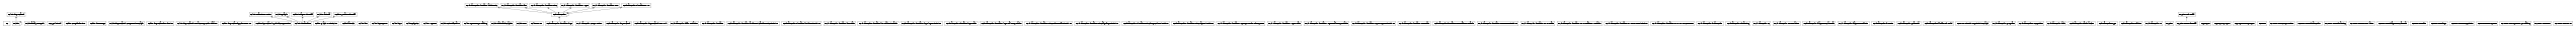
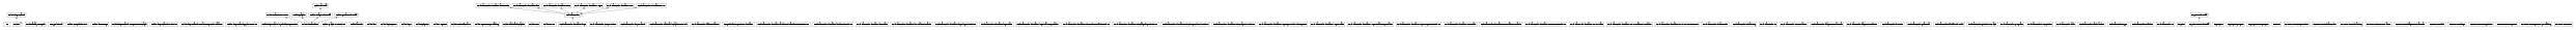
  digraph {
    rankdir=BT
    node [color=black shape=box style=solid]
    edge [arrowhead=open arrowtail=none]
    n1 [label=ec]
    n2 [label="ec.bin"]
    n3 [label="ec.bin.deprecated"]
    n4 [label="ec.bin.analyzeDepth"]
    n5 [label="ec.type.binutil"]
    n6 [label="ec.bin.compiledDriver"]
    n7 [label="ec.bin.demoLogo"]
    n8 [label="ec.bin.deprecated.compressionGraph"]
    n9 [label="ec.bin.deprecated.evolution"]
    n10 [label="ec.bin.deprecated.extractDeepcoderDataset"]
    n11 [label="ec.bin.deprecated.python_server"]
    n12 [label="ec.bin.deprecated.symbolicRegression"]
    n13 [label="ec.bin.examineFrontier"]
    n14 [label="ec.bin.graphVersionSizes"]
    n15 [label="ec.bin.graphs"]
    n16 [label="ec.bin.image_robustfill"]
    n17 [label="ec.bin.launch"]
    n18 [label="ec.bin.list"]
    n19 [label="ec.bin.logReports"]
    n20 [label="ec.bin.logo"]
    n21 [label="ec.bin.physics"]
    n22 [label="ec.bin.rational"]
    n23 [label="ec.bin.rbBaseline"]
    n24 [label="ec.bin.syntax_robustfill"]
    n25 [label="ec.bin.regexes"]
    n26 [label="ec.bin.scientificLaws"]
    n27 [label="ec.bin.symmetryBreaking"]
    n28 [label="ec.bin.taskRankGraphs"]
    n29 [label="ec.bin.text"]
    n30 [label="ec.bin.tower"]
    n31 [label="ec.dreamcoder"]
    n32 [label="ec.dreamcoder.domains.arithmetic"]
    n33 [label="ec.dreamcoder.domains.list"]
    n34 [label="ec.dreamcoder.domains.misc"]
    n35 [label="ec.dreamcoder.domains.regex"]
    n36 [label="ec.dreamcoder.domains.text"]
    n37 [label="ec.dreamcoder.domains.tower"]
    n38 [label="ec.dreamcoder.domains.logo"]
    n39 [label="ec.dreamcoder.compression"]
    n40 [label="ec.dreamcoder.deprecated"]
-   n41 [label="ec.dreamcoder.deprecated.network"]
+   n41 [label="ec.dreamcoder.taskRankGraphs.network"]
    n42 [label="ec.dreamcoder.differentiation"]
-   n43 [label="ec.dreamcoder.domains"]
+   n43 [label="ec.symbolicRegression.domains"]
    n44 [label="ec.dreamcoder.domains.arithmetic.arithmeticPrimitives"]
    n45 [label="ec.dreamcoder.domains.list.listPrimitives"]
    n46 [label="ec.dreamcoder.domains.list.main"]
    n47 [label="ec.dreamcoder.domains.list.makeListTasks"]
    n48 [label="ec.dreamcoder.domains.logo.logoPrimitives"]
    n49 [label="ec.dreamcoder.domains.logo.main"]
    n50 [label="ec.dreamcoder.domains.logo.makeLogoTasks"]
    n51 [label="ec.dreamcoder.domains.misc.RobustFillPrimitives"]
    n52 [label="ec.dreamcoder.domains.misc.algolispPrimitives"]
    n53 [label="ec.dreamcoder.domains.misc.deepcoderPrimitives"]
    n54 [label="ec.dreamcoder.domains.misc.napsPrimitives"]
    n55 [label="ec.dreamcoder.domains.regex.groundtruthRegexes"]
    n56 [label="ec.dreamcoder.domains.regex.main"]
    n57 [label="ec.dreamcoder.domains.regex.makeRegexTasks"]
    n58 [label="ec.dreamcoder.domains.regex.regexPrimitives"]
    n59 [label="ec.dreamcoder.domains.text.main"]
    n60 [label="ec.dreamcoder.domains.text.makeTextTasks"]
    n61 [label="ec.dreamcoder.domains.text.textPrimitives"]
    n62 [label="ec.dreamcoder.domains.tower.main"]
    n63 [label="ec.dreamcoder.domains.tower.makeTowerTasks"]
-   n64 [label="ec.dreamcoder.domains.tower.towerPrimitives"]
    n65 [label="ec.dreamcoder.domains.tower.tower_common"]
    n66 [label="ec.dreamcoder.dreamcoder"]
    n67 [label="ec.dreamcoder.dreaming"]
    n68 [label="ec.dreamcoder.ec"]
    n69 [label="ec.dreamcoder.enumeration"]
    n70 [label="ec.dreamcoder.fragmentGrammar"]
    n71 [label="ec.dreamcoder.fragmentUtilities"]
    n72 [label="ec.dreamcoder.frontier"]
    n73 [label="ec.dreamcoder.grammar"]
    n74 [label="ec.dreamcoder.likelihoodModel"]
-   n75 [label="ec.towerPrimitives.primitiveGraph"]
+   n75 [label="ec.dreamcoder.primitiveGraph"]
    n76 [label="ec.dreamcoder.program"]
    n77 [label="ec.dreamcoder.recognition"]
    n78 [label="ec.dreamcoder.task"]
    n79 [label="ec.dreamcoder.taskBatcher"]
    n80 [label="ec.dreamcoder.type"]
    n81 [label="ec.dreamcoder.utilities"]
    n82 [label="ec.dreamcoder.vs"]
    n83 [label="ec.pinn"]
    n84 [label="ec.pinn.robustfill"]
    n85 [label="ec.pinn.test_robustfill"]
    n86 [label="ec.pregex"]
    n87 [label="ec.pregex.pregex"]
    n88 [label="ec.pregex.test_pregex"]
    n89 [label="ec.tests"]
    n90 [label="ec.tests.test_compression"]
    n91 [label="ec.tests.test_dreamcoder"]
    n92 [label="ec.tests.test_dreaming"]
    n93 [label="ec.tests.test_enumeration"]
    n94 [label="ec.tests.test_fragmentGrammar"]
    n95 [label="ec.tests.test_list"]
    n96 [label="ec.tests.test_logo"]
    n97 [label="ec.tests.test_recognition"]
    n98 [label="ec.tests.test_regexes"]
    n99 [label="ec.tests.test_symmetryBreaking"]
    n100 [label="ec.tests.test_text"]
-   n101 [label="ec.tests.test_tower"]
    n2 -> n2
    n2 -> n3
    n23 -> n13
    n23 -> n15
    n23 -> n16
-   n23 -> n22
+   n16 -> n22
    n23 -> n24
    n31 -> n31
    n31 -> n32
    n31 -> n33
    n31 -> n34
    n31 -> n35
    n31 -> n36
    n31 -> n37
    n38 -> n31
    n85 -> n84
  }
